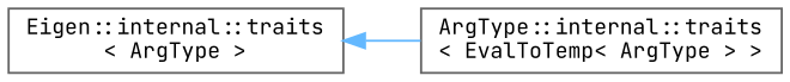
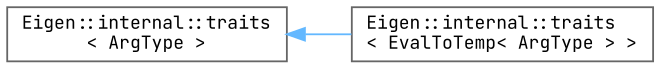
  digraph {
    rankdir=LR
    fontname="JetBrains Mono"
    node [color=grey40 fillcolor=white fontname="JetBrains Mono" fontsize=10 shape=box style=filled]
    n1 [height=0.2 label="Eigen::internal::traits\l\< ArgType \>" width=0.4]
-   n2 [height=0.2 label="ArgType::internal::traits\l\< EvalToTemp\< ArgType \> \>" width=0.4]
+   n2 [height=0.2 label="Eigen::internal::traits\l\< EvalToTemp\< ArgType \> \>" width=0.4]
    n1 -> n2 [color=steelblue1 dir=back fontname="JetBrains Mono" fontsize=10 labelfontname=Helvetica labelfontsize=10 style=solid]
  }
